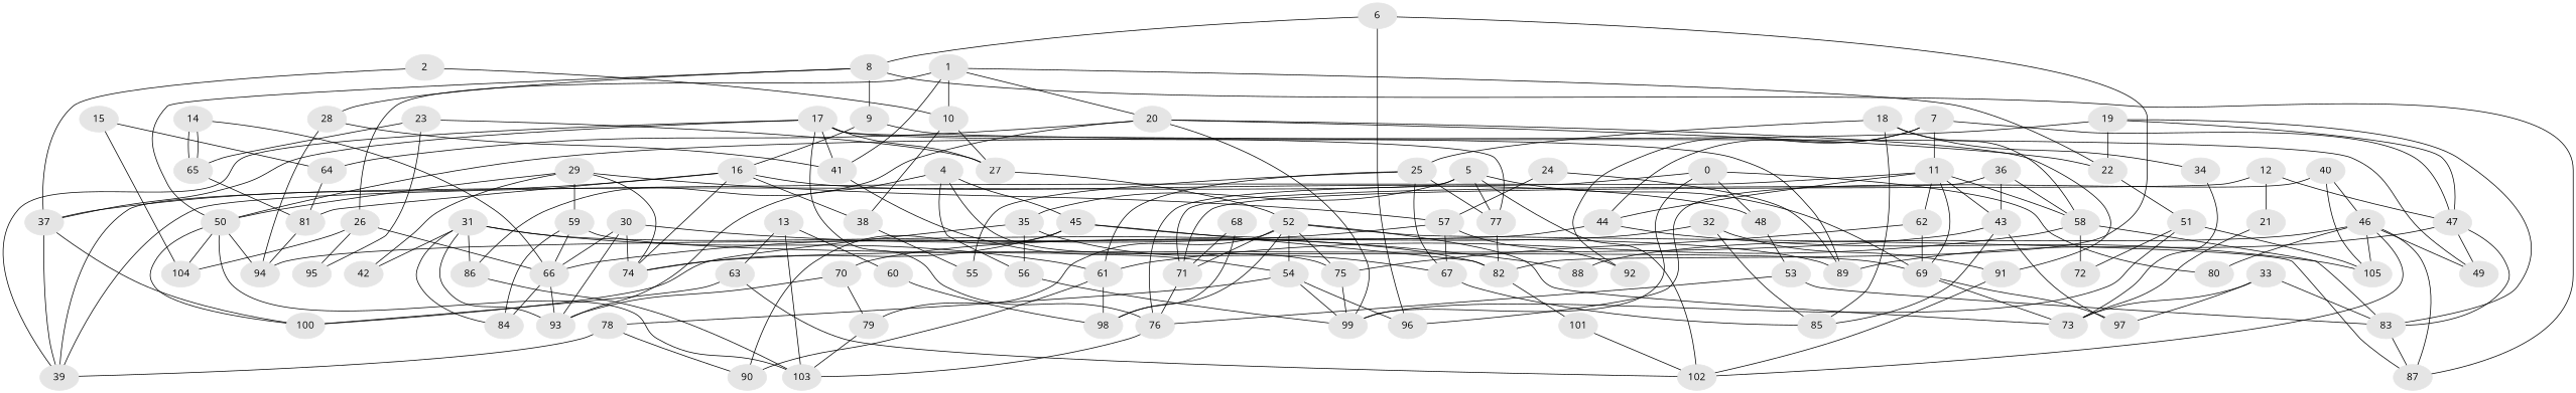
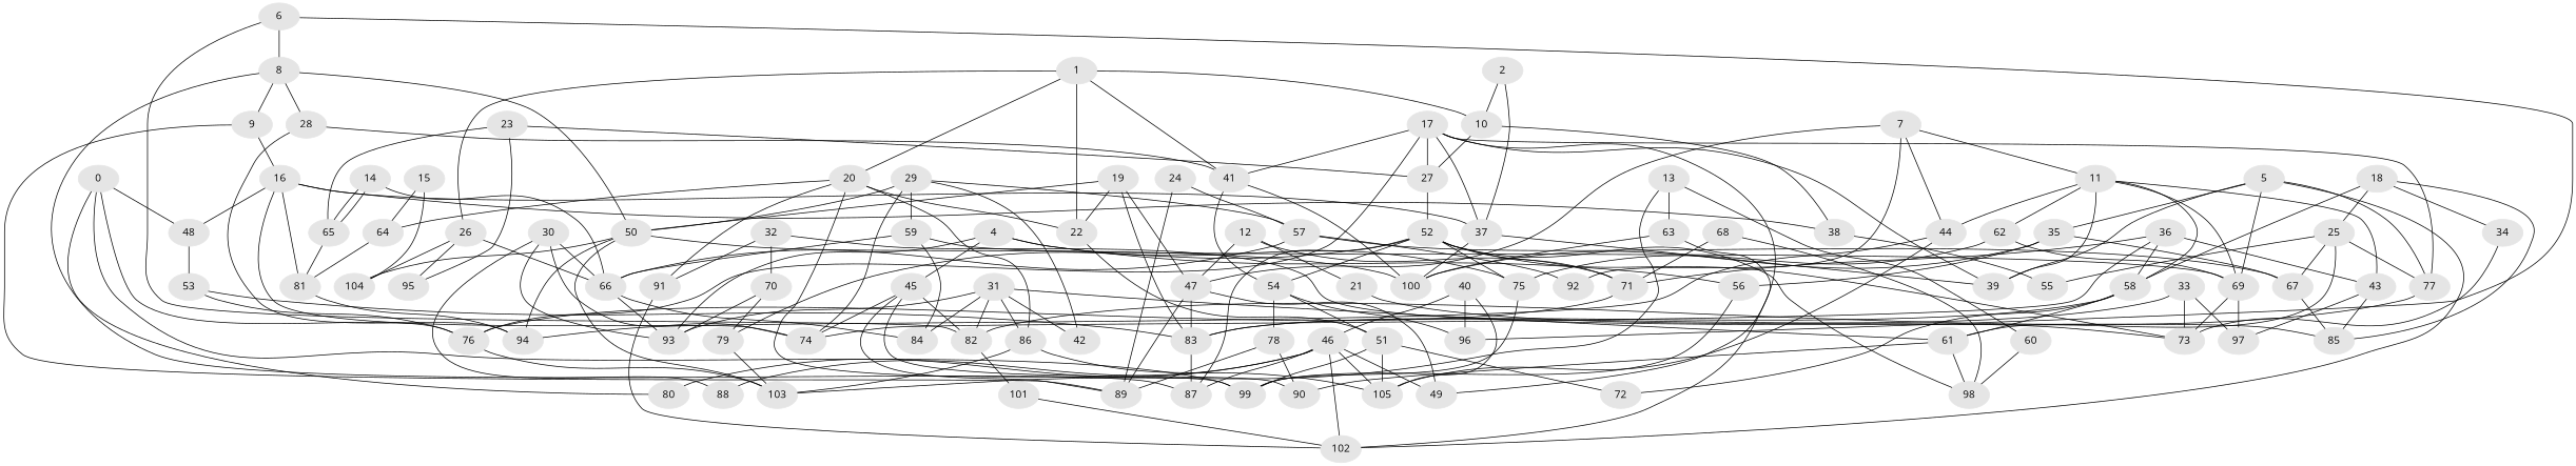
  graph {
    fontname="Open Sans"
    node [color=gray90 fontname="Open Sans" style=filled]
    edge [fontname="Open Sans"]
    1
    10
    20
    22
    26
    41
    27
    38
    99
    64
    86
    91
    51
    66
    104
    95
    100
    54
    2
    37
    39
    n22 [label=0]
    48
    76
    80
    53
    103
    4
    45
    56
    75
    93
    82
    89
    74
    90
    5
    35
    69
    77
    102
    67
    73
    97
    6
    8
    96
    9
    28
    50
    87
    101
    7
    11
    44
    47
    92
    43
    58
    62
    94
    105
    49
    83
    16
    81
    52
    55
    85
    61
    72
    12
    21
    71
    13
    60
    63
    98
    14
    65
    84
    15
    17
    18
    25
    34
    19
    23
    24
    57
    79
    29
    42
    59
    30
    88
    31
    32
    70
    33
    36
    40
    46
    78
    68
    1 -- 10
    1 -- 20
    1 -- 22
    1 -- 26
    1 -- 41
    10 -- 27
    10 -- 38
    20 -- 22
    20 -- 99
    20 -- 64
    20 -- 86
    20 -- 91
    22 -- 51
    26 -- 66
    26 -- 104
    26 -- 95
+   41 -- 100
    41 -- 54
    27 -- 52
    38 -- 55
    64 -- 81
    86 -- 103
+   86 -- 105
    91 -- 102
    51 -- 99
    51 -- 105
    51 -- 72
    66 -- 93
    66 -- 84
-   54 -- 99
+   54 -- 51
    54 -- 96
    54 -- 78
    2 -- 10
    2 -- 37
    37 -- 100
    37 -- 39
    n22 -- 99
    n22 -- 48
    n22 -- 76
    n22 -- 80
    48 -- 53
    76 -- 103
    53 -- 76
    53 -- 83
    4 -- 45
    4 -- 56
    4 -- 75
    4 -- 93
    45 -- 82
    45 -- 89
    45 -- 74
    45 -- 90
    56 -- 99
    75 -- 99
    82 -- 101
    5 -- 39
    5 -- 35
    5 -- 69
    5 -- 77
    5 -- 102
    35 -- 100
    35 -- 56
    35 -- 67
    69 -- 73
    69 -- 97
    77 -- 82
    67 -- 85
    6 -- 82
    6 -- 8
    6 -- 96
    8 -- 9
    8 -- 28
    8 -- 50
    8 -- 87
    9 -- 89
    9 -- 16
    28 -- 41
    28 -- 94
    50 -- 104
    50 -- 100
    50 -- 103
    50 -- 94
    101 -- 102
    7 -- 11
    7 -- 44
    7 -- 47
    7 -- 92
    11 -- 39
    11 -- 69
    11 -- 44
    11 -- 43
    11 -- 58
    11 -- 62
    44 -- 94
    44 -- 105
    47 -- 89
    47 -- 49
    47 -- 83
    43 -- 97
    43 -- 85
    58 -- 83
    58 -- 61
    58 -- 72
    62 -- 75
    62 -- 69
    83 -- 87
    16 -- 38
    16 -- 37
    16 -- 48
    16 -- 74
    16 -- 81
    81 -- 94
    52 -- 54
    52 -- 75
    52 -- 73
    52 -- 87
    52 -- 71
    52 -- 98
    52 -- 79
    61 -- 90
    61 -- 98
    12 -- 47
    12 -- 21
    12 -- 71
    21 -- 73
    71 -- 76
    13 -- 103
    13 -- 60
    13 -- 63
    60 -- 98
    63 -- 100
    63 -- 102
    14 -- 66
    14 -- 65
    14 -- 65
    65 -- 81
    15 -- 64
    15 -- 104
    17 -- 41
    17 -- 27
    17 -- 37
    17 -- 39
    17 -- 76
    17 -- 77
    17 -- 49
    18 -- 58
    18 -- 85
    18 -- 25
    18 -- 34
    25 -- 77
    25 -- 67
    25 -- 55
    25 -- 61
    34 -- 73
    19 -- 22
    19 -- 50
    19 -- 47
    19 -- 83
    23 -- 27
    23 -- 95
    23 -- 65
    24 -- 89
    24 -- 57
    57 -- 66
    57 -- 67
    57 -- 92
    79 -- 103
    29 -- 74
    29 -- 50
    29 -- 57
    29 -- 42
    29 -- 59
    59 -- 66
    59 -- 69
    59 -- 84
    30 -- 66
    30 -- 93
    30 -- 74
    30 -- 88
    31 -- 86
    31 -- 93
    31 -- 82
    31 -- 61
    31 -- 84
    31 -- 42
    32 -- 91
    32 -- 85
    32 -- 70
    70 -- 93
    70 -- 79
    33 -- 73
    33 -- 97
    33 -- 83
-   43 -- 74
+   36 -- 74
    36 -- 43
    36 -- 58
    36 -- 71
    40 -- 96
    40 -- 105
    40 -- 46
    46 -- 80
    46 -- 102
    46 -- 87
    46 -- 105
    46 -- 49
    46 -- 88
-   78 -- 39
+   78 -- 89
    78 -- 90
    68 -- 71
    68 -- 98
  }
